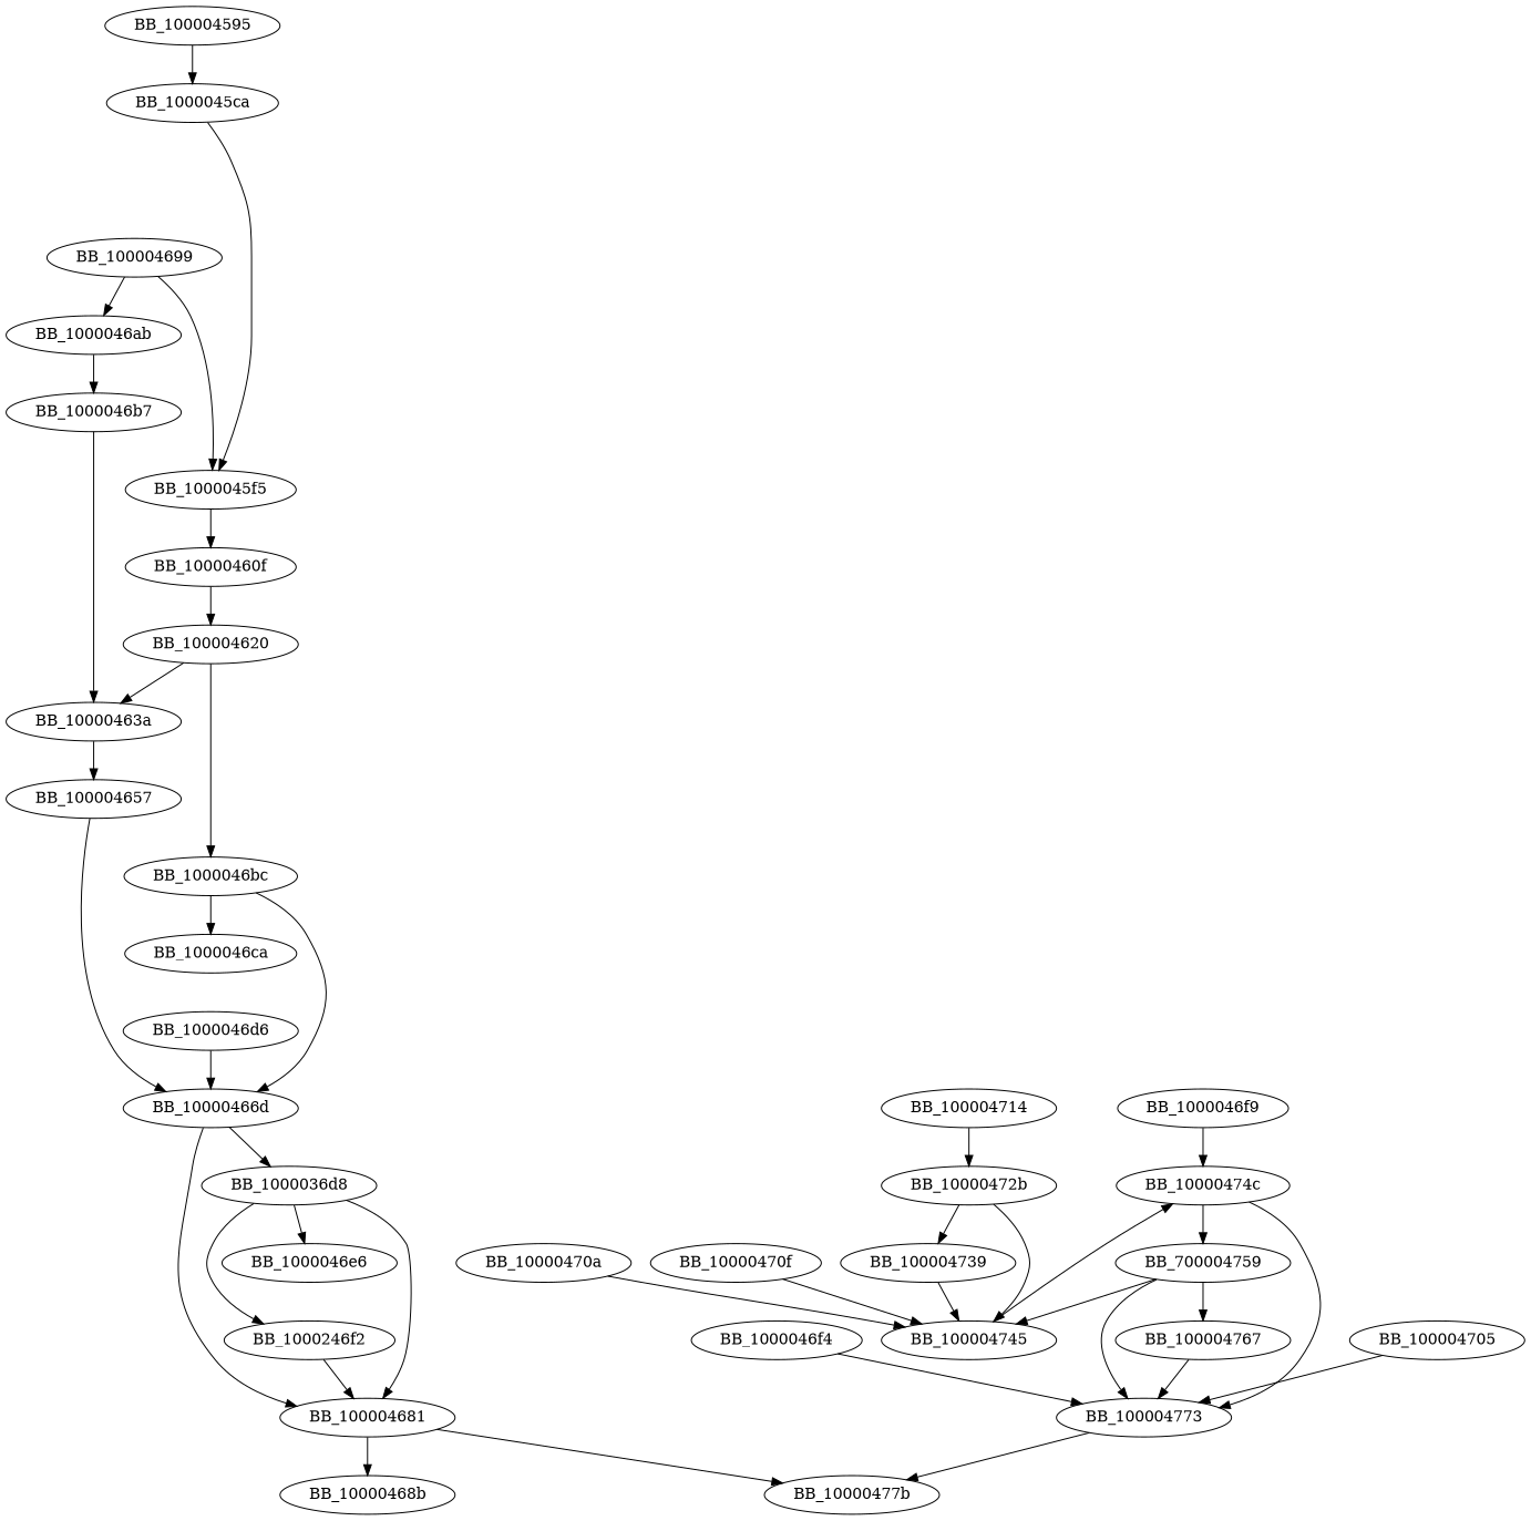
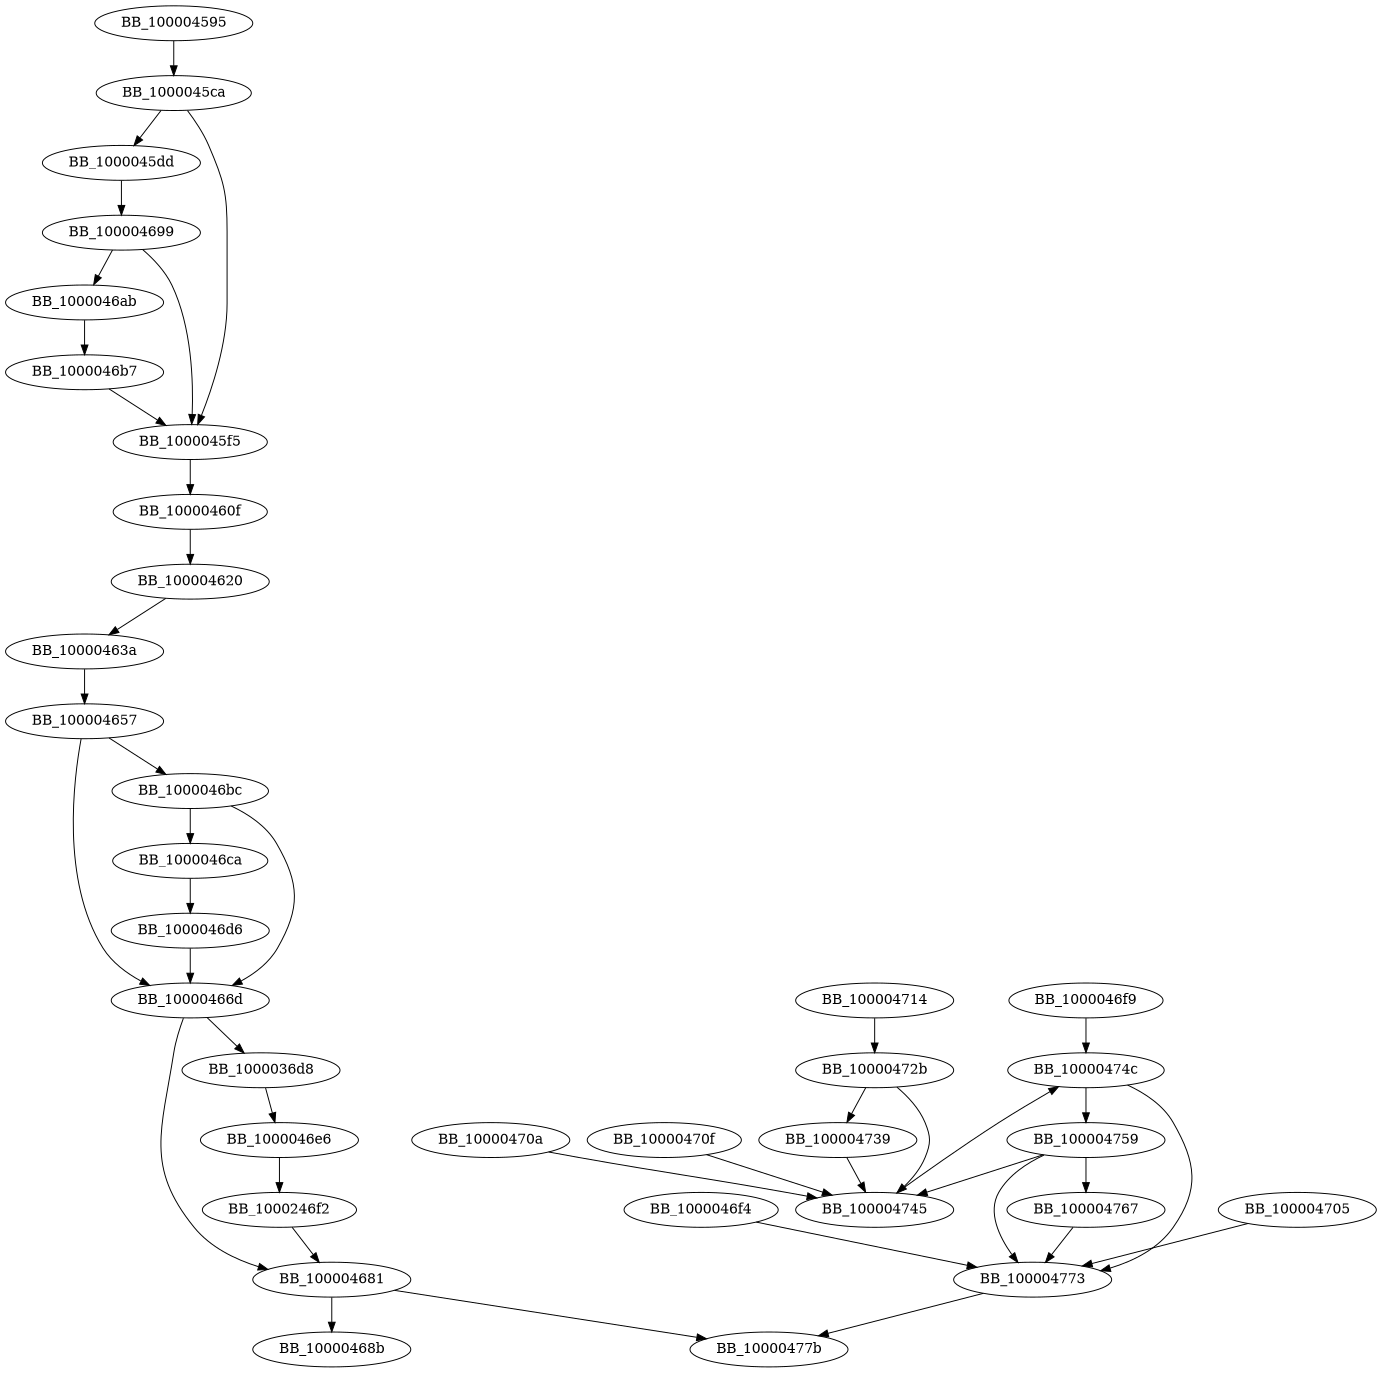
  digraph {
    BB_100004595
    BB_1000045ca
+   BB_1000045dd
    BB_1000045f5
    BB_100004699
    BB_10000460f
    BB_1000046ab
    BB_100004620
    BB_1000046b7
    BB_10000463a
    BB_100004657
    BB_10000466d
    BB_1000046bc
    BB_100004681
    n15 [label=BB_1000036d8]
    BB_1000046ca
    BB_10000468b
    BB_10000477b
    BB_1000046e6
    BB_1000046d6
    n21 [label=BB_1000246f2]
    BB_1000046f4
    BB_100004773
    BB_1000046f9
    BB_10000474c
-   BB_100004759 [label=BB_700004759]
+   BB_100004759
    BB_100004745
    BB_100004767
    BB_100004705
    BB_10000470a
    BB_10000470f
    BB_100004714
    BB_10000472b
    BB_100004739
    BB_100004595 -> BB_1000045ca
+   BB_1000045ca -> BB_1000045dd
    BB_1000045ca -> BB_1000045f5
+   BB_1000045dd -> BB_100004699
    BB_1000045f5 -> BB_10000460f
    BB_100004699 -> BB_1000045f5
    BB_100004699 -> BB_1000046ab
    BB_10000460f -> BB_100004620
    BB_1000046ab -> BB_1000046b7
    BB_100004620 -> BB_10000463a
-   BB_1000046b7 -> BB_10000463a
+   BB_1000046b7 -> BB_1000045f5
    BB_10000463a -> BB_100004657
    BB_100004657 -> BB_10000466d
-   BB_100004620 -> BB_1000046bc
+   BB_100004657 -> BB_1000046bc
    BB_10000466d -> BB_100004681
    BB_10000466d -> n15
    BB_1000046bc -> BB_10000466d
    BB_1000046bc -> BB_1000046ca
    BB_100004681 -> BB_10000468b
    BB_100004681 -> BB_10000477b
-   n15 -> BB_100004681
    n15 -> BB_1000046e6
-   n15 -> n21
+   BB_1000046ca -> BB_1000046d6
+   BB_1000046e6 -> n21
    BB_1000046d6 -> BB_10000466d
    n21 -> BB_100004681
    BB_1000046f4 -> BB_100004773
    BB_100004773 -> BB_10000477b
    BB_1000046f9 -> BB_10000474c
    BB_10000474c -> BB_100004773
    BB_10000474c -> BB_100004759
    BB_100004759 -> BB_100004773
    BB_100004759 -> BB_100004745
    BB_100004759 -> BB_100004767
    BB_100004745 -> BB_10000474c
    BB_100004767 -> BB_100004773
    BB_100004705 -> BB_100004773
    BB_10000470a -> BB_100004745
    BB_10000470f -> BB_100004745
    BB_100004714 -> BB_10000472b
    BB_10000472b -> BB_100004745
    BB_10000472b -> BB_100004739
    BB_100004739 -> BB_100004745
  }
